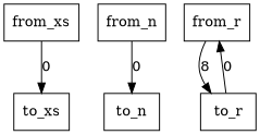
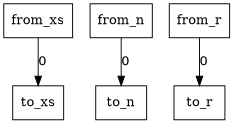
  digraph {
    rankdir=TB
    node [fillcolor=white shape=box style=filled]
    n1 [label=<from_xs>]
    n2 [label=<to_xs>]
    n3 [label=<from_n>]
    n4 [label=<to_n>]
    n5 [label=<from_r>]
    n6 [label=<to_r>]
    n1 -> n2 [label=0]
    n3 -> n4 [label=0]
-   n5 -> n6 [label=8]
-   n6 -> n5 [label=0]
+   n5 -> n6 [label=0]
  }
